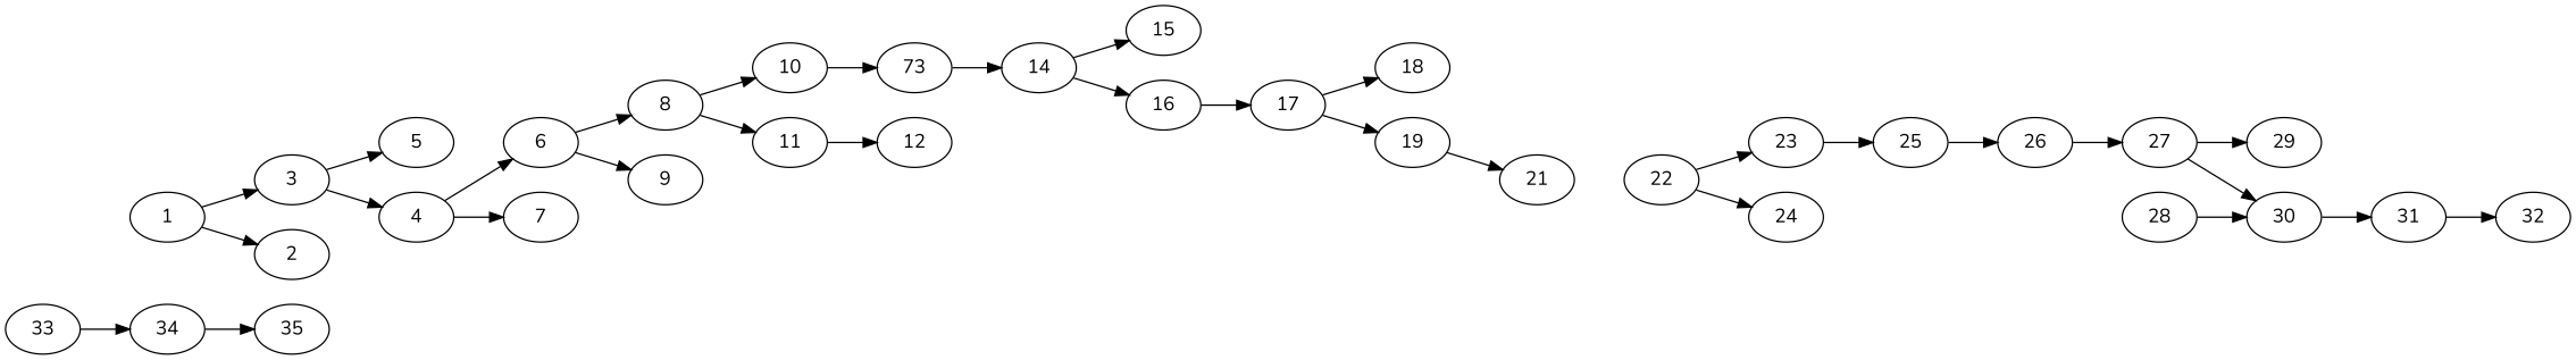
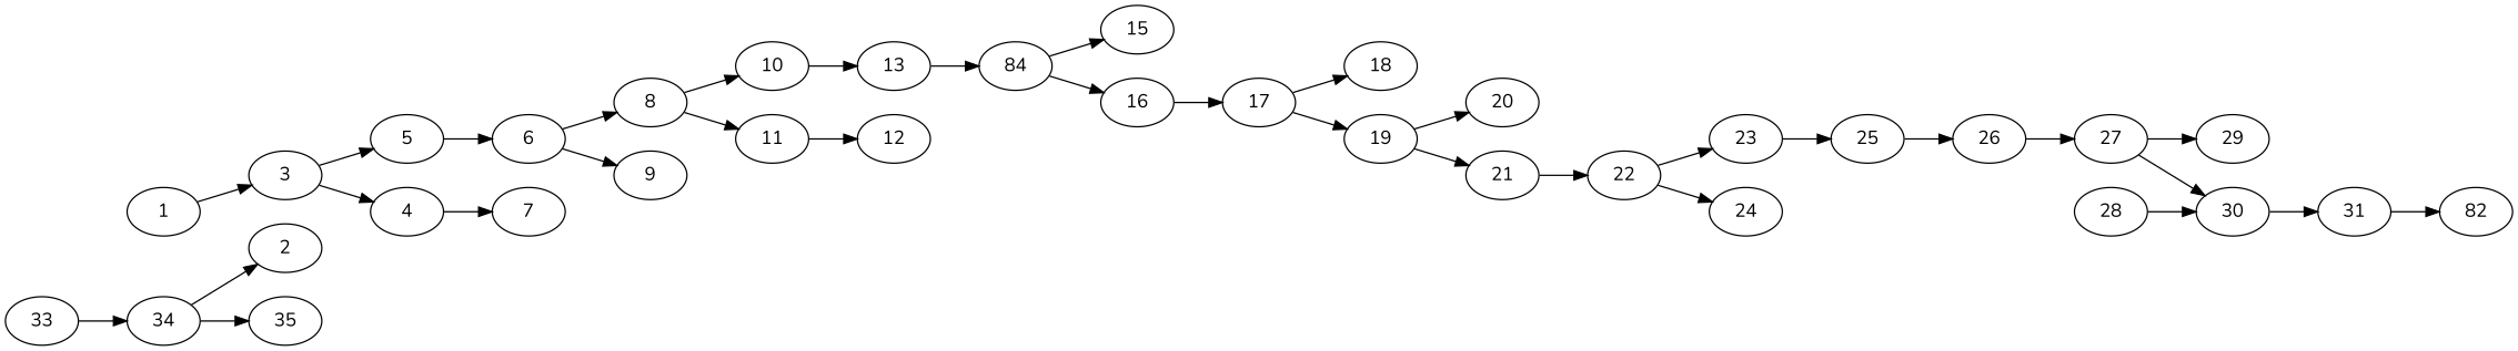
  digraph {
    fontname=Nunito
    rankdir=LR
    node [alpha=0.01 fontname=Nunito]
    edge [fontname=Nunito]
    1 [alpha=0.12 expect_size=36663296]
    2 [expect_size=20579328]
    3 [alpha=0.11 expect_size=5594112]
    4 [alpha=0.07 expect_size=35979264]
    5 [alpha=0.05 expect_size=29511680]
    6 [alpha=0.11 expect_size=44416000]
    7 [alpha=0.16 expect_size=43606016]
    8 [alpha=0.18 expect_size=41069568]
    9 [expect_size=44709888]
    10 [alpha=0.06 expect_size=51438592]
    11 [alpha=0.11 expect_size=48447488]
-   13 [alpha=0.03 expect_size=33135616 label=73]
+   13 [alpha=0.03 expect_size=33135616]
    12 [alpha=0.19 expect_size=29699072]
-   14 [alpha=0.07 expect_size=11856896]
+   14 [alpha=0.07 expect_size=11856896 label=84]
    15 [alpha=0.06 expect_size=29527040]
    16 [alpha=0.18 expect_size=42079232]
    17 [alpha=0.20 expect_size=20772864]
    18 [alpha=0.03 expect_size=12366848]
    19 [alpha=0.02 expect_size=7139328]
+   20 [alpha=0.06 expect_size=9015296]
    21 [alpha=0.04 expect_size=22896640]
    22 [alpha=0.08 expect_size=49542144]
    23 [alpha=0.12 expect_size=46318592]
    24 [alpha=0.09 expect_size=7260160]
    25 [alpha=0.17 expect_size=22759424]
    26 [expect_size=37521408]
    27 [expect_size=31662080]
    29 [alpha=0.09 expect_size=38528000]
    30 [expect_size=43639808]
    28 [alpha=0.17 expect_size=31366144]
    31 [alpha=0.11 expect_size=11536384]
-   32 [alpha=0.12 expect_size=20825088]
+   32 [alpha=0.12 expect_size=20825088 label=82]
    33 [alpha=0.04 expect_size=39656448]
    34 [alpha=0.19 expect_size=21196800]
    35 [alpha=0.05 expect_size=43370496]
-   1 -> 2
+   34 -> 2
    1 -> 3
    3 -> 4
    3 -> 5
-   4 -> 6
+   5 -> 6
    4 -> 7
    6 -> 8
    6 -> 9
    8 -> 10
    8 -> 11
    10 -> 13
    11 -> 12
    13 -> 14
    14 -> 15
    14 -> 16
    16 -> 17
    17 -> 18
    17 -> 19
+   19 -> 20
    19 -> 21
+   21 -> 22
    22 -> 23
    22 -> 24
    23 -> 25
    25 -> 26
    26 -> 27
    27 -> 29
    27 -> 30
    30 -> 31
    28 -> 30
    31 -> 32
    33 -> 34
    34 -> 35
  }
